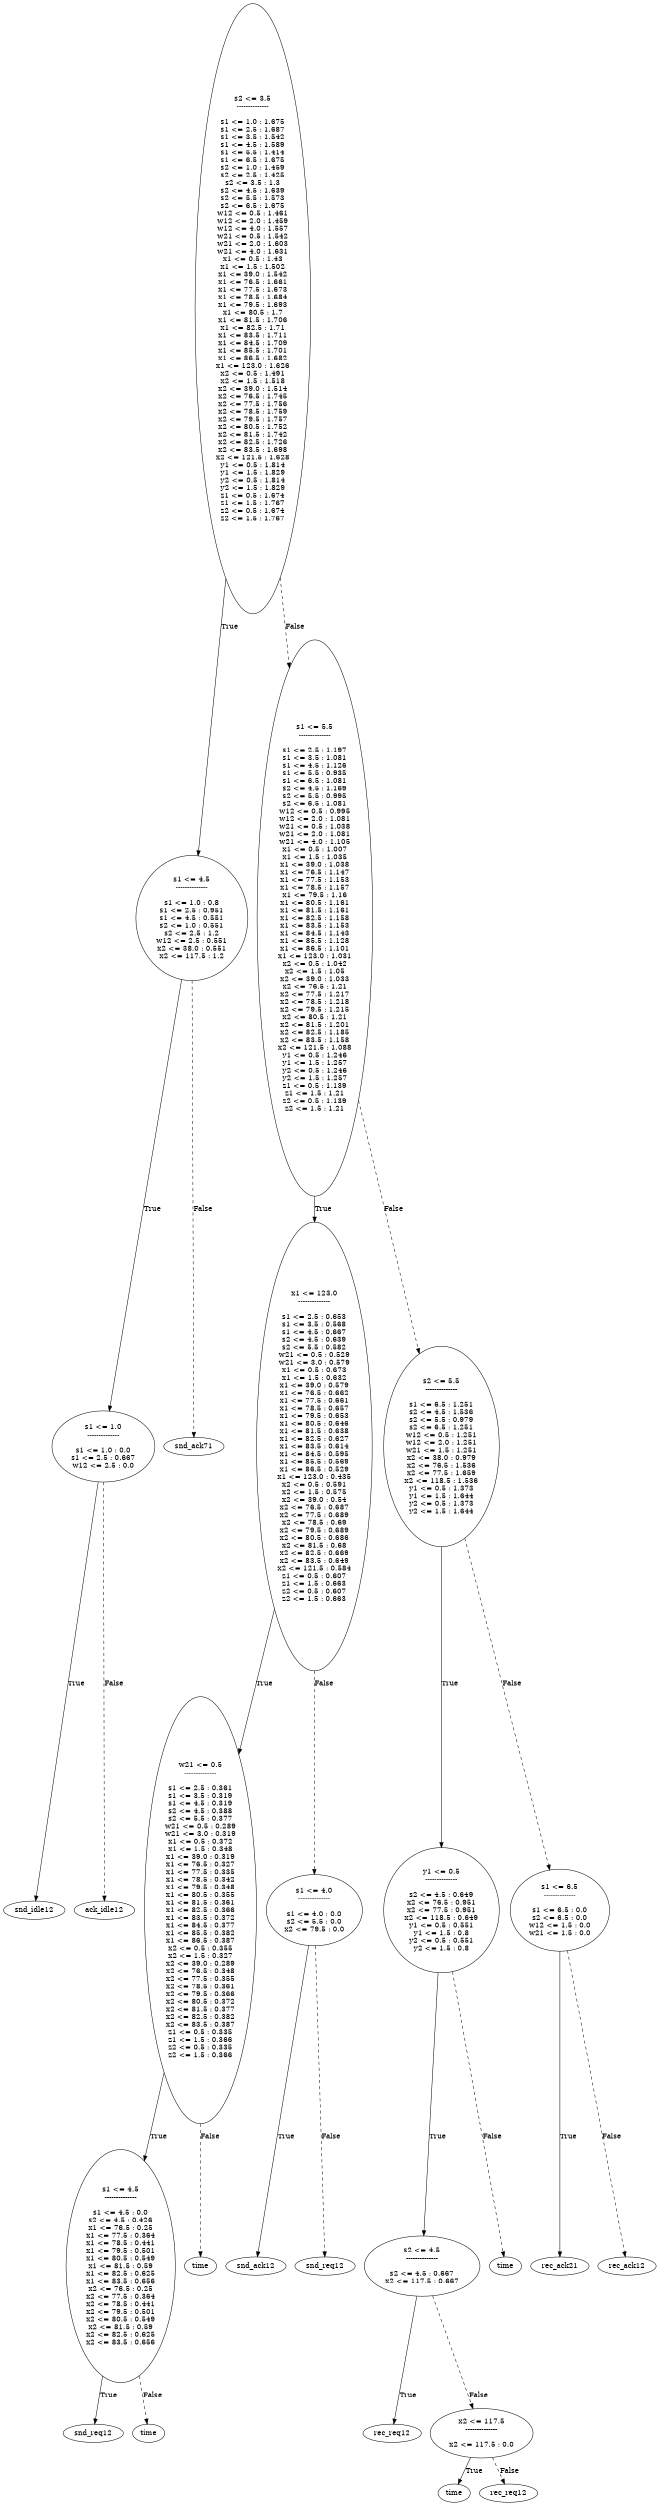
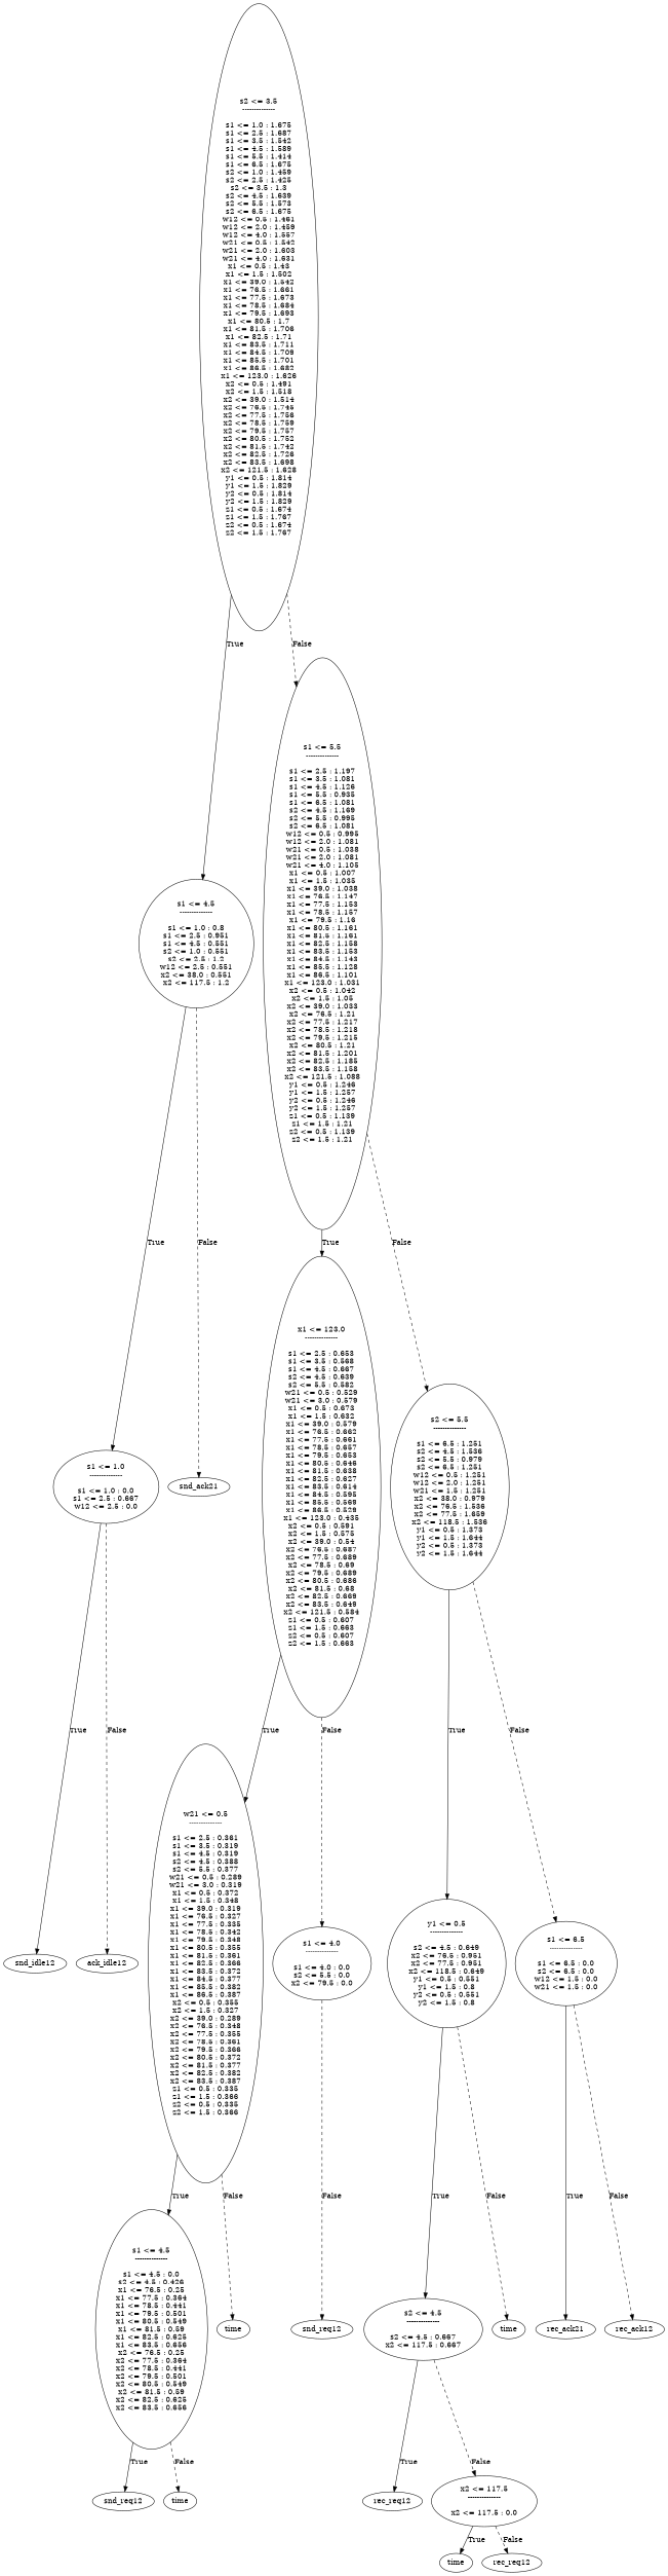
  digraph {
    n1 [label="s2 <= 3.5\n--------------\n\ns1 <= 1.0 : 1.675\ns1 <= 2.5 : 1.687\ns1 <= 3.5 : 1.542\ns1 <= 4.5 : 1.589\ns1 <= 5.5 : 1.414\ns1 <= 6.5 : 1.675\ns2 <= 1.0 : 1.459\ns2 <= 2.5 : 1.425\ns2 <= 3.5 : 1.3\ns2 <= 4.5 : 1.639\ns2 <= 5.5 : 1.573\ns2 <= 6.5 : 1.675\nw12 <= 0.5 : 1.461\nw12 <= 2.0 : 1.459\nw12 <= 4.0 : 1.557\nw21 <= 0.5 : 1.542\nw21 <= 2.0 : 1.603\nw21 <= 4.0 : 1.631\nx1 <= 0.5 : 1.43\nx1 <= 1.5 : 1.502\nx1 <= 39.0 : 1.542\nx1 <= 76.5 : 1.661\nx1 <= 77.5 : 1.673\nx1 <= 78.5 : 1.684\nx1 <= 79.5 : 1.693\nx1 <= 80.5 : 1.7\nx1 <= 81.5 : 1.706\nx1 <= 82.5 : 1.71\nx1 <= 83.5 : 1.711\nx1 <= 84.5 : 1.709\nx1 <= 85.5 : 1.701\nx1 <= 86.5 : 1.682\nx1 <= 123.0 : 1.626\nx2 <= 0.5 : 1.491\nx2 <= 1.5 : 1.518\nx2 <= 39.0 : 1.514\nx2 <= 76.5 : 1.745\nx2 <= 77.5 : 1.756\nx2 <= 78.5 : 1.759\nx2 <= 79.5 : 1.757\nx2 <= 80.5 : 1.752\nx2 <= 81.5 : 1.742\nx2 <= 82.5 : 1.726\nx2 <= 83.5 : 1.698\nx2 <= 121.5 : 1.628\ny1 <= 0.5 : 1.814\ny1 <= 1.5 : 1.829\ny2 <= 0.5 : 1.814\ny2 <= 1.5 : 1.829\nz1 <= 0.5 : 1.674\nz1 <= 1.5 : 1.767\nz2 <= 0.5 : 1.674\nz2 <= 1.5 : 1.767"]
    n2 [label="s1 <= 4.5\n--------------\n\ns1 <= 1.0 : 0.8\ns1 <= 2.5 : 0.951\ns1 <= 4.5 : 0.551\ns2 <= 1.0 : 0.551\ns2 <= 2.5 : 1.2\nw12 <= 2.5 : 0.551\nx2 <= 38.0 : 0.551\nx2 <= 117.5 : 1.2"]
    n3 [label="s1 <= 5.5\n--------------\n\ns1 <= 2.5 : 1.197\ns1 <= 3.5 : 1.081\ns1 <= 4.5 : 1.126\ns1 <= 5.5 : 0.935\ns1 <= 6.5 : 1.081\ns2 <= 4.5 : 1.169\ns2 <= 5.5 : 0.995\ns2 <= 6.5 : 1.081\nw12 <= 0.5 : 0.995\nw12 <= 2.0 : 1.081\nw21 <= 0.5 : 1.038\nw21 <= 2.0 : 1.081\nw21 <= 4.0 : 1.105\nx1 <= 0.5 : 1.007\nx1 <= 1.5 : 1.035\nx1 <= 39.0 : 1.038\nx1 <= 76.5 : 1.147\nx1 <= 77.5 : 1.153\nx1 <= 78.5 : 1.157\nx1 <= 79.5 : 1.16\nx1 <= 80.5 : 1.161\nx1 <= 81.5 : 1.161\nx1 <= 82.5 : 1.158\nx1 <= 83.5 : 1.153\nx1 <= 84.5 : 1.143\nx1 <= 85.5 : 1.128\nx1 <= 86.5 : 1.101\nx1 <= 123.0 : 1.031\nx2 <= 0.5 : 1.042\nx2 <= 1.5 : 1.05\nx2 <= 39.0 : 1.033\nx2 <= 76.5 : 1.21\nx2 <= 77.5 : 1.217\nx2 <= 78.5 : 1.218\nx2 <= 79.5 : 1.215\nx2 <= 80.5 : 1.21\nx2 <= 81.5 : 1.201\nx2 <= 82.5 : 1.185\nx2 <= 83.5 : 1.158\nx2 <= 121.5 : 1.088\ny1 <= 0.5 : 1.246\ny1 <= 1.5 : 1.257\ny2 <= 0.5 : 1.246\ny2 <= 1.5 : 1.257\nz1 <= 0.5 : 1.139\nz1 <= 1.5 : 1.21\nz2 <= 0.5 : 1.139\nz2 <= 1.5 : 1.21"]
    n4 [label="s1 <= 1.0\n--------------\n\ns1 <= 1.0 : 0.0\ns1 <= 2.5 : 0.667\nw12 <= 2.5 : 0.0"]
-   n5 [label=snd_ack71]
+   n5 [label=snd_ack21]
    n6 [label="x1 <= 123.0\n--------------\n\ns1 <= 2.5 : 0.653\ns1 <= 3.5 : 0.568\ns1 <= 4.5 : 0.667\ns2 <= 4.5 : 0.639\ns2 <= 5.5 : 0.582\nw21 <= 0.5 : 0.529\nw21 <= 3.0 : 0.579\nx1 <= 0.5 : 0.673\nx1 <= 1.5 : 0.632\nx1 <= 39.0 : 0.579\nx1 <= 76.5 : 0.662\nx1 <= 77.5 : 0.661\nx1 <= 78.5 : 0.657\nx1 <= 79.5 : 0.653\nx1 <= 80.5 : 0.646\nx1 <= 81.5 : 0.638\nx1 <= 82.5 : 0.627\nx1 <= 83.5 : 0.614\nx1 <= 84.5 : 0.595\nx1 <= 85.5 : 0.569\nx1 <= 86.5 : 0.529\nx1 <= 123.0 : 0.435\nx2 <= 0.5 : 0.591\nx2 <= 1.5 : 0.575\nx2 <= 39.0 : 0.54\nx2 <= 76.5 : 0.687\nx2 <= 77.5 : 0.689\nx2 <= 78.5 : 0.69\nx2 <= 79.5 : 0.689\nx2 <= 80.5 : 0.686\nx2 <= 81.5 : 0.68\nx2 <= 82.5 : 0.669\nx2 <= 83.5 : 0.649\nx2 <= 121.5 : 0.584\nz1 <= 0.5 : 0.607\nz1 <= 1.5 : 0.663\nz2 <= 0.5 : 0.607\nz2 <= 1.5 : 0.663"]
    n7 [label="s2 <= 5.5\n--------------\n\ns1 <= 6.5 : 1.251\ns2 <= 4.5 : 1.536\ns2 <= 5.5 : 0.979\ns2 <= 6.5 : 1.251\nw12 <= 0.5 : 1.251\nw12 <= 2.0 : 1.251\nw21 <= 1.5 : 1.251\nx2 <= 38.0 : 0.979\nx2 <= 76.5 : 1.536\nx2 <= 77.5 : 1.659\nx2 <= 118.5 : 1.536\ny1 <= 0.5 : 1.373\ny1 <= 1.5 : 1.644\ny2 <= 0.5 : 1.373\ny2 <= 1.5 : 1.644"]
    n8 [label=snd_idle12]
    n9 [label=ack_idle12]
    n10 [label="w21 <= 0.5\n--------------\n\ns1 <= 2.5 : 0.361\ns1 <= 3.5 : 0.319\ns1 <= 4.5 : 0.319\ns2 <= 4.5 : 0.388\ns2 <= 5.5 : 0.377\nw21 <= 0.5 : 0.289\nw21 <= 3.0 : 0.319\nx1 <= 0.5 : 0.372\nx1 <= 1.5 : 0.348\nx1 <= 39.0 : 0.319\nx1 <= 76.5 : 0.327\nx1 <= 77.5 : 0.335\nx1 <= 78.5 : 0.342\nx1 <= 79.5 : 0.348\nx1 <= 80.5 : 0.355\nx1 <= 81.5 : 0.361\nx1 <= 82.5 : 0.366\nx1 <= 83.5 : 0.372\nx1 <= 84.5 : 0.377\nx1 <= 85.5 : 0.382\nx1 <= 86.5 : 0.387\nx2 <= 0.5 : 0.355\nx2 <= 1.5 : 0.327\nx2 <= 39.0 : 0.289\nx2 <= 76.5 : 0.348\nx2 <= 77.5 : 0.355\nx2 <= 78.5 : 0.361\nx2 <= 79.5 : 0.366\nx2 <= 80.5 : 0.372\nx2 <= 81.5 : 0.377\nx2 <= 82.5 : 0.382\nx2 <= 83.5 : 0.387\nz1 <= 0.5 : 0.335\nz1 <= 1.5 : 0.366\nz2 <= 0.5 : 0.335\nz2 <= 1.5 : 0.366"]
    n11 [label="s1 <= 4.0\n--------------\n\ns1 <= 4.0 : 0.0\ns2 <= 5.5 : 0.0\nx2 <= 79.5 : 0.0"]
    n12 [label="y1 <= 0.5\n--------------\n\ns2 <= 4.5 : 0.649\nx2 <= 76.5 : 0.951\nx2 <= 77.5 : 0.951\nx2 <= 118.5 : 0.649\ny1 <= 0.5 : 0.551\ny1 <= 1.5 : 0.8\ny2 <= 0.5 : 0.551\ny2 <= 1.5 : 0.8"]
    n13 [label="s1 <= 6.5\n--------------\n\ns1 <= 6.5 : 0.0\ns2 <= 6.5 : 0.0\nw12 <= 1.5 : 0.0\nw21 <= 1.5 : 0.0"]
    n14 [label="s1 <= 4.5\n--------------\n\ns1 <= 4.5 : 0.0\ns2 <= 4.5 : 0.426\nx1 <= 76.5 : 0.25\nx1 <= 77.5 : 0.364\nx1 <= 78.5 : 0.441\nx1 <= 79.5 : 0.501\nx1 <= 80.5 : 0.549\nx1 <= 81.5 : 0.59\nx1 <= 82.5 : 0.625\nx1 <= 83.5 : 0.656\nx2 <= 76.5 : 0.25\nx2 <= 77.5 : 0.364\nx2 <= 78.5 : 0.441\nx2 <= 79.5 : 0.501\nx2 <= 80.5 : 0.549\nx2 <= 81.5 : 0.59\nx2 <= 82.5 : 0.625\nx2 <= 83.5 : 0.656"]
    n15 [label=time]
-   n16 [label=snd_ack12]
    n17 [label=snd_req12]
    n18 [label=snd_req12]
    n19 [label=time]
    n20 [label="s2 <= 4.5\n--------------\n\ns2 <= 4.5 : 0.667\nx2 <= 117.5 : 0.667"]
    n21 [label=time]
    n22 [label=rec_ack21]
    n23 [label=rec_ack12]
    n24 [label=rec_req12]
    n25 [label="x2 <= 117.5\n--------------\n\nx2 <= 117.5 : 0.0"]
    n26 [label=time]
    n27 [label=rec_req12]
    n1 -> n2 [label=True]
    n1 -> n3 [label=False style=dashed]
    n2 -> n4 [label=True]
    n2 -> n5 [label=False style=dashed]
    n3 -> n6 [label=True]
    n3 -> n7 [label=False style=dashed]
    n4 -> n8 [label=True]
    n4 -> n9 [label=False style=dashed]
    n6 -> n10 [label=True]
    n6 -> n11 [label=False style=dashed]
    n7 -> n12 [label=True]
    n7 -> n13 [label=False style=dashed]
    n10 -> n14 [label=True]
    n10 -> n15 [label=False style=dashed]
-   n11 -> n16 [label=True]
    n11 -> n17 [label=False style=dashed]
    n12 -> n20 [label=True]
    n12 -> n21 [label=False style=dashed]
    n13 -> n22 [label=True]
    n13 -> n23 [label=False style=dashed]
    n14 -> n18 [label=True]
    n14 -> n19 [label=False style=dashed]
    n20 -> n24 [label=True]
    n20 -> n25 [label=False style=dashed]
    n25 -> n26 [label=True]
    n25 -> n27 [label=False style=dashed]
  }
